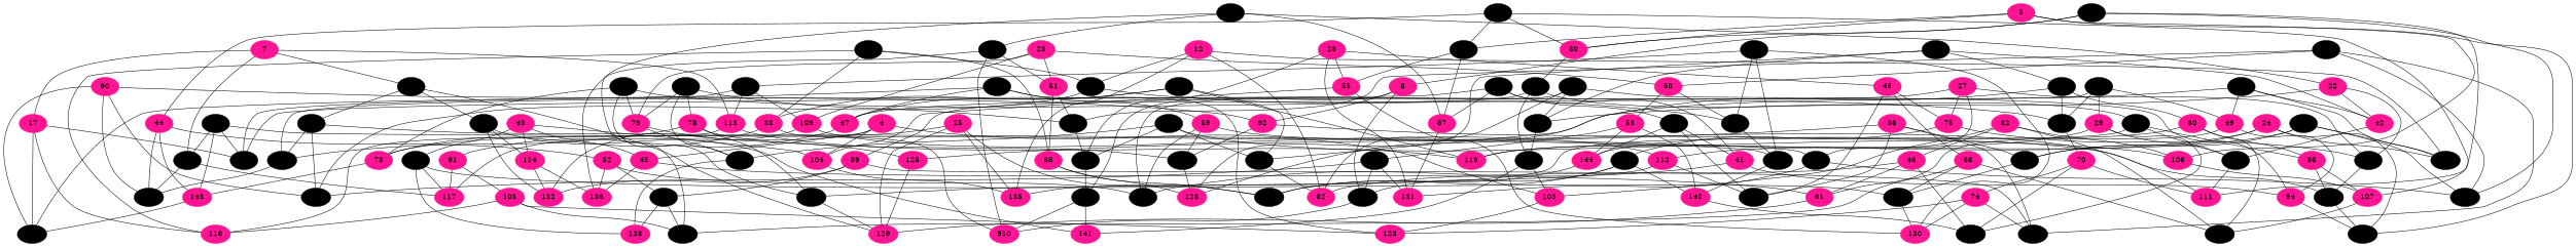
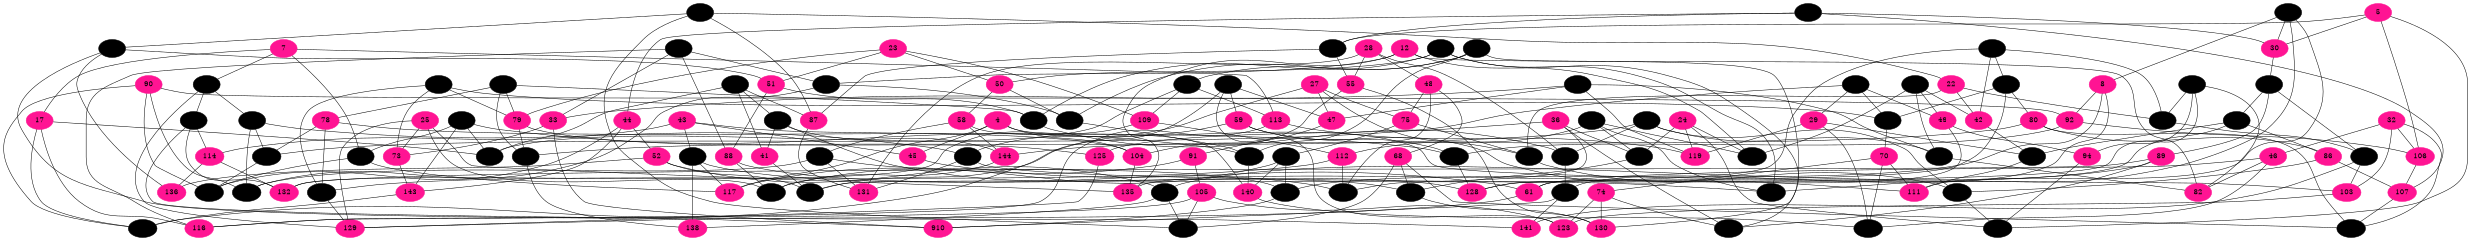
  graph {
    node [color=deeppink style=filled]
    1 [color=black]
    11 [color=black]
    41
    66 [color=black]
    87
    139 [color=black]
    144
    83 [color=black]
    94
    131
    2 [color=black]
    22
    38 [color=black]
    134 [color=black]
    35 [color=black]
    42
    77 [color=black]
    51
    n19 [label=910]
    136
    3 [color=black]
    65 [color=black]
    128
    72 [color=black]
    81 [color=black]
    67 [color=black]
    80
    4
    45
    103
    104
    117
    61
    123
    135
    26 [color=black]
    5
    30
    106
    115 [color=black]
    55
    39 [color=black]
    107
    6 [color=black]
    8
    111
    121 [color=black]
    92
    98 [color=black]
    108 [color=black]
    7
    17
    20 [color=black]
    63 [color=black]
    113
    116
    145 [color=black]
    57 [color=black]
    60 [color=black]
    129
    133 [color=black]
    119
    100 [color=black]
    141
    9 [color=black]
    44
    52
    143
    122 [color=black]
    10 [color=black]
    64 [color=black]
    78
    79
    99 [color=black]
    69 [color=black]
    120 [color=black]
    118 [color=black]
    125
    138
    146 [color=black]
    31 [color=black]
    12
    82
    127 [color=black]
    76 [color=black]
    137 [color=black]
    13 [color=black]
    54 [color=black]
    102 [color=black]
    14 [color=black]
    73
    70
    15 [color=black]
    50
    101 [color=black]
    58
    16 [color=black]
    29
    49
    142 [color=black]
    18 [color=black]
    33
    88
    19 [color=black]
    47
    91
    114
    132
    93 [color=black]
    21 [color=black]
    23
    109
    112
    24
    85 [color=black]
    126 [color=black]
    25
    130
    27
    75
    95 [color=black]
    28
    48
    68
    56 [color=black]
    89
    124 [color=black]
    32
    46
    34 [color=black]
    36
    37 [color=black]
    59
    86
    96 [color=black]
    40 [color=black]
    53 [color=black]
    140
    43
    84 [color=black]
    105
    97 [color=black]
    62 [color=black]
    74
    71 [color=black]
    90
    1 -- 11
    1 -- 41
    1 -- 66
    1 -- 87
    11 -- 41
    11 -- 139
    11 -- 144
    41 -- 83
-   41 -- 94
    87 -- 131
    144 -- 146
    94 -- 115
    2 -- 87
    2 -- 22
    2 -- 38
    2 -- 134
    22 -- 35
    22 -- 42
    22 -- 77
    38 -- 51
    38 -- n19
    38 -- 136
    35 -- 72
    42 -- 81
    77 -- 102
    51 -- 64
    51 -- 88
    3 -- 35
    3 -- 42
    3 -- 65
    3 -- 128
    65 -- 128
    65 -- 67
    65 -- 80
    72 -- 103
    72 -- 141
    81 -- 111
    67 -- 70
    80 -- 144
    80 -- 122
    80 -- 86
    4 -- 45
    4 -- 103
    4 -- 104
    4 -- 117
-   45 -- 136
    45 -- 61
    103 -- 123
    104 -- 135
    61 -- 129
    26 -- 87
    26 -- 55
    5 -- 26
    5 -- 30
    5 -- 106
    5 -- 115
    30 -- 39
    106 -- 107
    55 -- 104
    55 -- 130
    39 -- 72
    39 -- 56
    39 -- 89
    107 -- 122
    6 -- 30
    6 -- 8
    6 -- 111
    6 -- 121
    8 -- 92
    8 -- 98
    8 -- 108
    92 -- 106
    92 -- 100
    98 -- n19
    98 -- 141
    108 -- n19
    7 -- 17
    7 -- 20
    7 -- 63
    7 -- 113
    17 -- 66
    17 -- 116
    17 -- 145
    20 -- 57
    20 -- 60
    20 -- 129
    63 -- 117
    63 -- 133
    113 -- 116
    113 -- 119
    57 -- 141
    57 -- 114
    57 -- 132
    60 -- 118
    60 -- 137
    60 -- 93
    100 -- 128
    9 -- 26
    9 -- 30
    9 -- 107
    9 -- 44
    44 -- 133
    44 -- 52
    44 -- 143
    52 -- 83
    52 -- 136
    52 -- 96
    143 -- 145
    10 -- 64
    10 -- 78
    10 -- 79
    10 -- 99
    64 -- 69
    78 -- 100
    78 -- 120
    78 -- 118
    79 -- 99
    79 -- 125
    99 -- 138
    69 -- 98
    120 -- 129
    118 -- 133
    125 -- 129
    31 -- 76
    31 -- 137
    12 -- 135
    12 -- 31
    12 -- 82
    12 -- 127
    76 -- 124
    13 -- 99
    13 -- 69
    13 -- 54
    13 -- 102
    54 -- 82
    102 -- 115
    14 -- 67
    14 -- 79
    14 -- 120
    14 -- 73
    73 -- 143
    70 -- 111
    70 -- 142
    70 -- 74
    15 -- 121
    15 -- 64
    15 -- 50
    15 -- 101
    50 -- 76
    50 -- 58
    58 -- 144
    58 -- 140
    58 -- 97
    16 -- 67
    16 -- 118
    16 -- 29
    16 -- 49
    29 -- 81
    29 -- 119
    29 -- 142
    49 -- 94
    49 -- 61
    18 -- 116
    18 -- 31
    18 -- 33
    18 -- 88
    33 -- n19
    33 -- 73
    88 -- 128
    88 -- 146
    19 -- 119
    19 -- 54
    19 -- 33
    19 -- 47
    47 -- 91
    91 -- 117
    91 -- 105
    114 -- 136
    114 -- 132
    93 -- 131
    93 -- 121
    21 -- 83
    21 -- 94
    21 -- 35
    21 -- 82
    23 -- 51
    23 -- 79
    23 -- 50
    23 -- 109
    109 -- 132
    109 -- 112
    112 -- 139
    112 -- 120
    24 -- 115
    24 -- 119
    24 -- 127
    24 -- 85
    85 -- 126
    126 -- 130
    25 -- 135
    25 -- 129
    25 -- 146
    25 -- 73
    27 -- 77
    27 -- 47
    27 -- 93
    27 -- 75
    75 -- 77
    75 -- 95
    95 -- 108
    95 -- 146
    95 -- 140
    28 -- 131
    28 -- 55
    28 -- 69
    28 -- 48
    48 -- 139
    48 -- 75
    48 -- 68
    68 -- 134
    68 -- 122
    68 -- 126
    56 -- 81
    56 -- 135
    56 -- 86
    89 -- 101
    89 -- 132
    89 -- 96
    124 -- 140
    32 -- 103
    32 -- 106
    32 -- 122
    32 -- 46
    46 -- 61
    46 -- 82
    46 -- 142
    34 -- 42
    34 -- 127
    34 -- 54
    34 -- 49
    36 -- 139
    36 -- 125
    36 -- 101
    36 -- 85
    37 -- 123
    37 -- 145
    37 -- 47
    37 -- 59
    59 -- 83
    59 -- 111
    59 -- 100
    86 -- 107
    86 -- 102
    96 -- 134
    96 -- 138
    40 -- 76
    40 -- 130
    40 -- 124
    40 -- 53
    53 -- 66
    53 -- 113
    53 -- 109
    140 -- 142
    43 -- 45
    43 -- 104
    43 -- 114
    43 -- 84
    84 -- 117
    84 -- 138
    84 -- 126
    105 -- 134
    105 -- 123
    105 -- 116
    97 -- 131
    97 -- 108
    97 -- 137
    62 -- 66
    62 -- 63
    62 -- 143
    62 -- 124
    74 -- 123
    74 -- 101
    74 -- 130
    71 -- 121
    71 -- 127
    71 -- 112
    71 -- 85
    90 -- 92
    90 -- 145
    90 -- 133
    90 -- 137
  }
